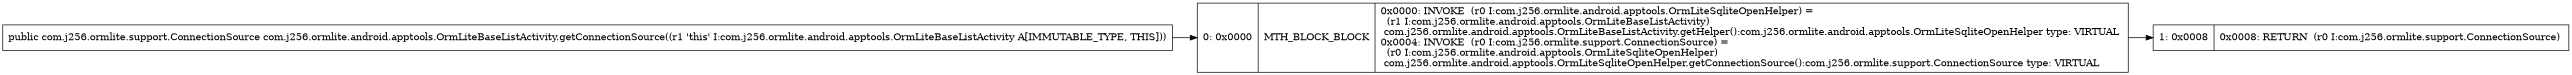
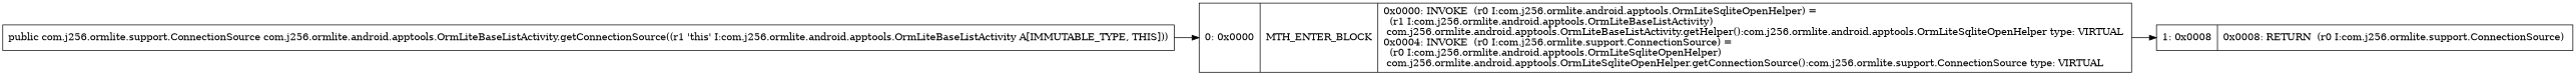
  digraph {
    rankdir=LR
    node [shape=record]
-   n1 [label="{0\:\ 0x0000|MTH_BLOCK_BLOCK\l|0x0000: INVOKE  (r0 I:com.j256.ormlite.android.apptools.OrmLiteSqliteOpenHelper) = \l  (r1 I:com.j256.ormlite.android.apptools.OrmLiteBaseListActivity)\l com.j256.ormlite.android.apptools.OrmLiteBaseListActivity.getHelper():com.j256.ormlite.android.apptools.OrmLiteSqliteOpenHelper type: VIRTUAL \l0x0004: INVOKE  (r0 I:com.j256.ormlite.support.ConnectionSource) = \l  (r0 I:com.j256.ormlite.android.apptools.OrmLiteSqliteOpenHelper)\l com.j256.ormlite.android.apptools.OrmLiteSqliteOpenHelper.getConnectionSource():com.j256.ormlite.support.ConnectionSource type: VIRTUAL \l}"]
+   n1 [label="{0\:\ 0x0000|MTH_ENTER_BLOCK\l|0x0000: INVOKE  (r0 I:com.j256.ormlite.android.apptools.OrmLiteSqliteOpenHelper) = \l  (r1 I:com.j256.ormlite.android.apptools.OrmLiteBaseListActivity)\l com.j256.ormlite.android.apptools.OrmLiteBaseListActivity.getHelper():com.j256.ormlite.android.apptools.OrmLiteSqliteOpenHelper type: VIRTUAL \l0x0004: INVOKE  (r0 I:com.j256.ormlite.support.ConnectionSource) = \l  (r0 I:com.j256.ormlite.android.apptools.OrmLiteSqliteOpenHelper)\l com.j256.ormlite.android.apptools.OrmLiteSqliteOpenHelper.getConnectionSource():com.j256.ormlite.support.ConnectionSource type: VIRTUAL \l}"]
    n2 [label="{1\:\ 0x0008|0x0008: RETURN  (r0 I:com.j256.ormlite.support.ConnectionSource) \l}"]
    n3 [label="{public com.j256.ormlite.support.ConnectionSource com.j256.ormlite.android.apptools.OrmLiteBaseListActivity.getConnectionSource((r1 'this' I:com.j256.ormlite.android.apptools.OrmLiteBaseListActivity A[IMMUTABLE_TYPE, THIS])) }"]
    n1 -> n2
    n3 -> n1
  }
